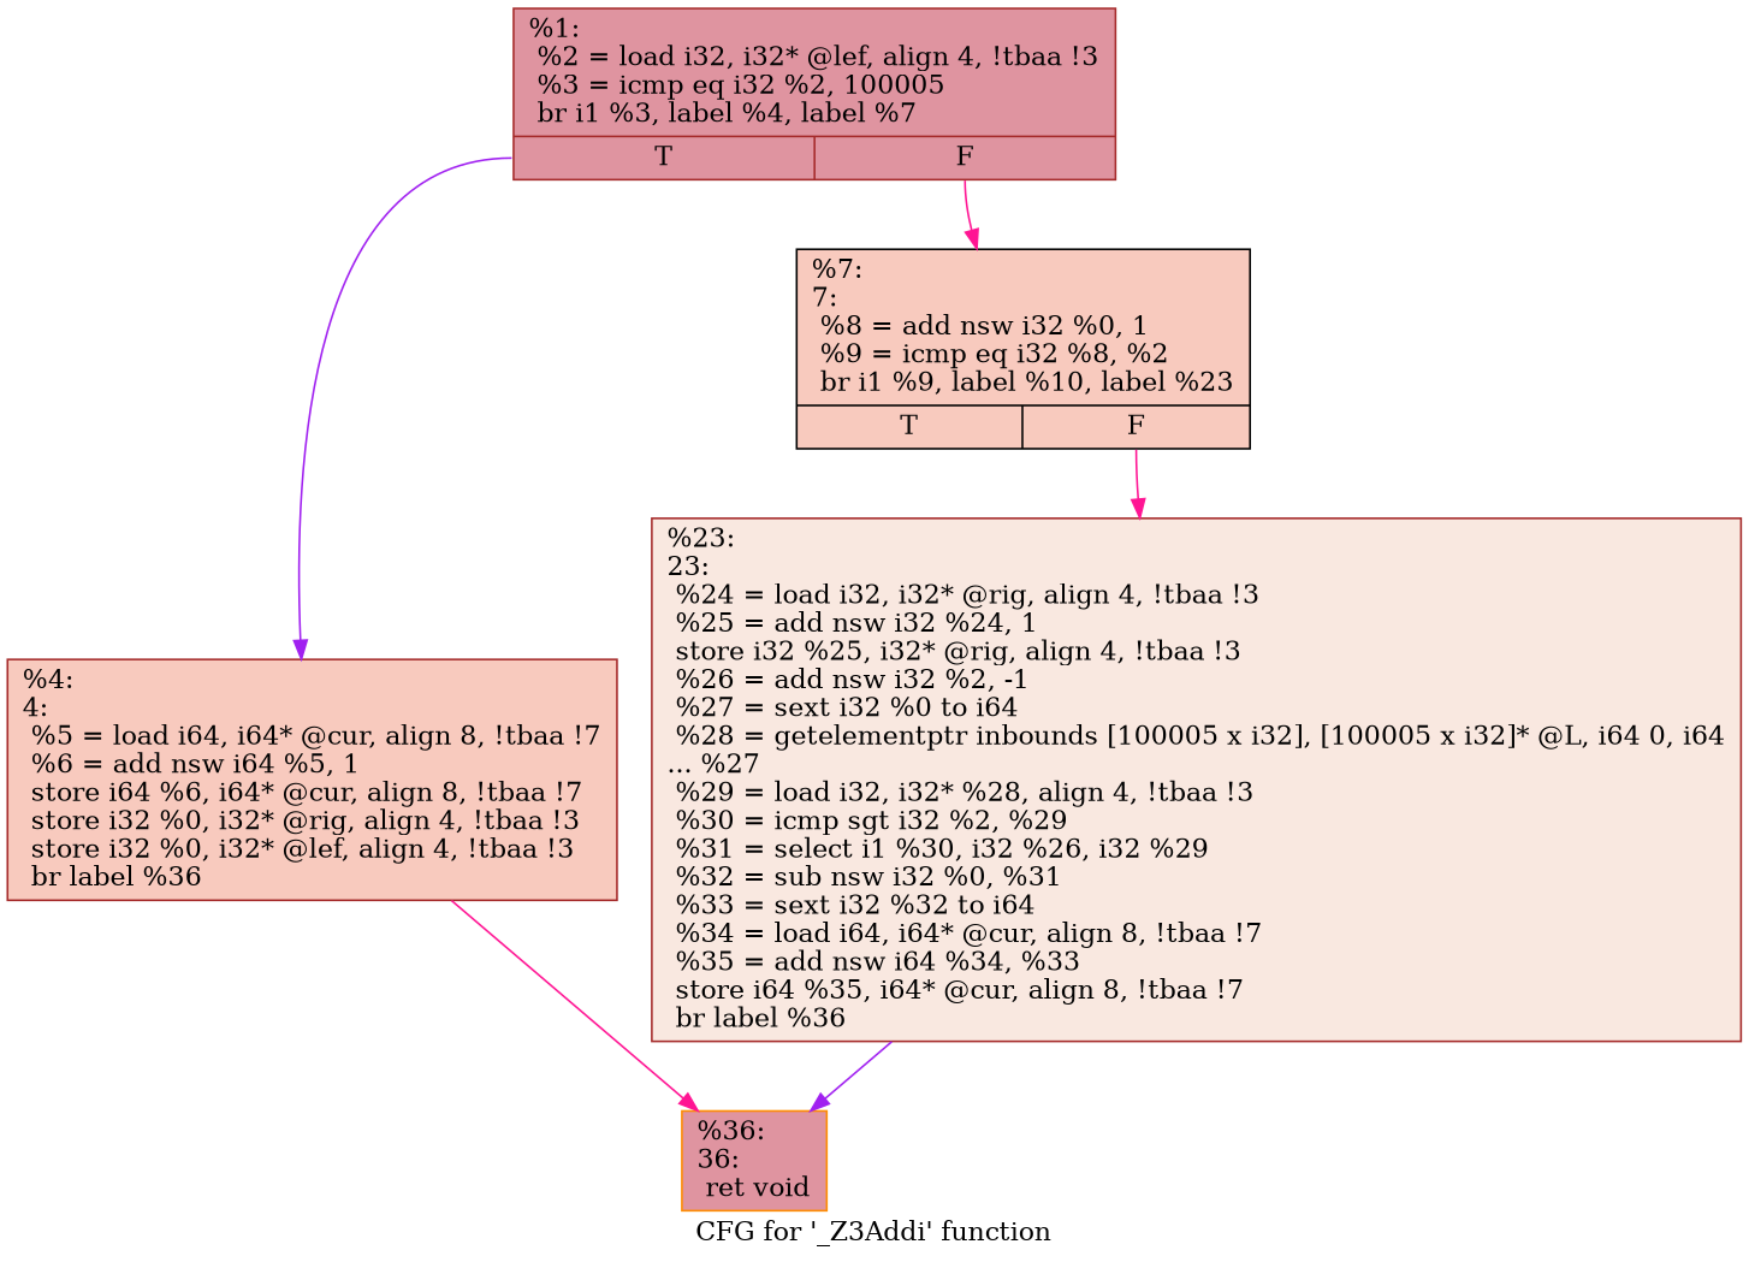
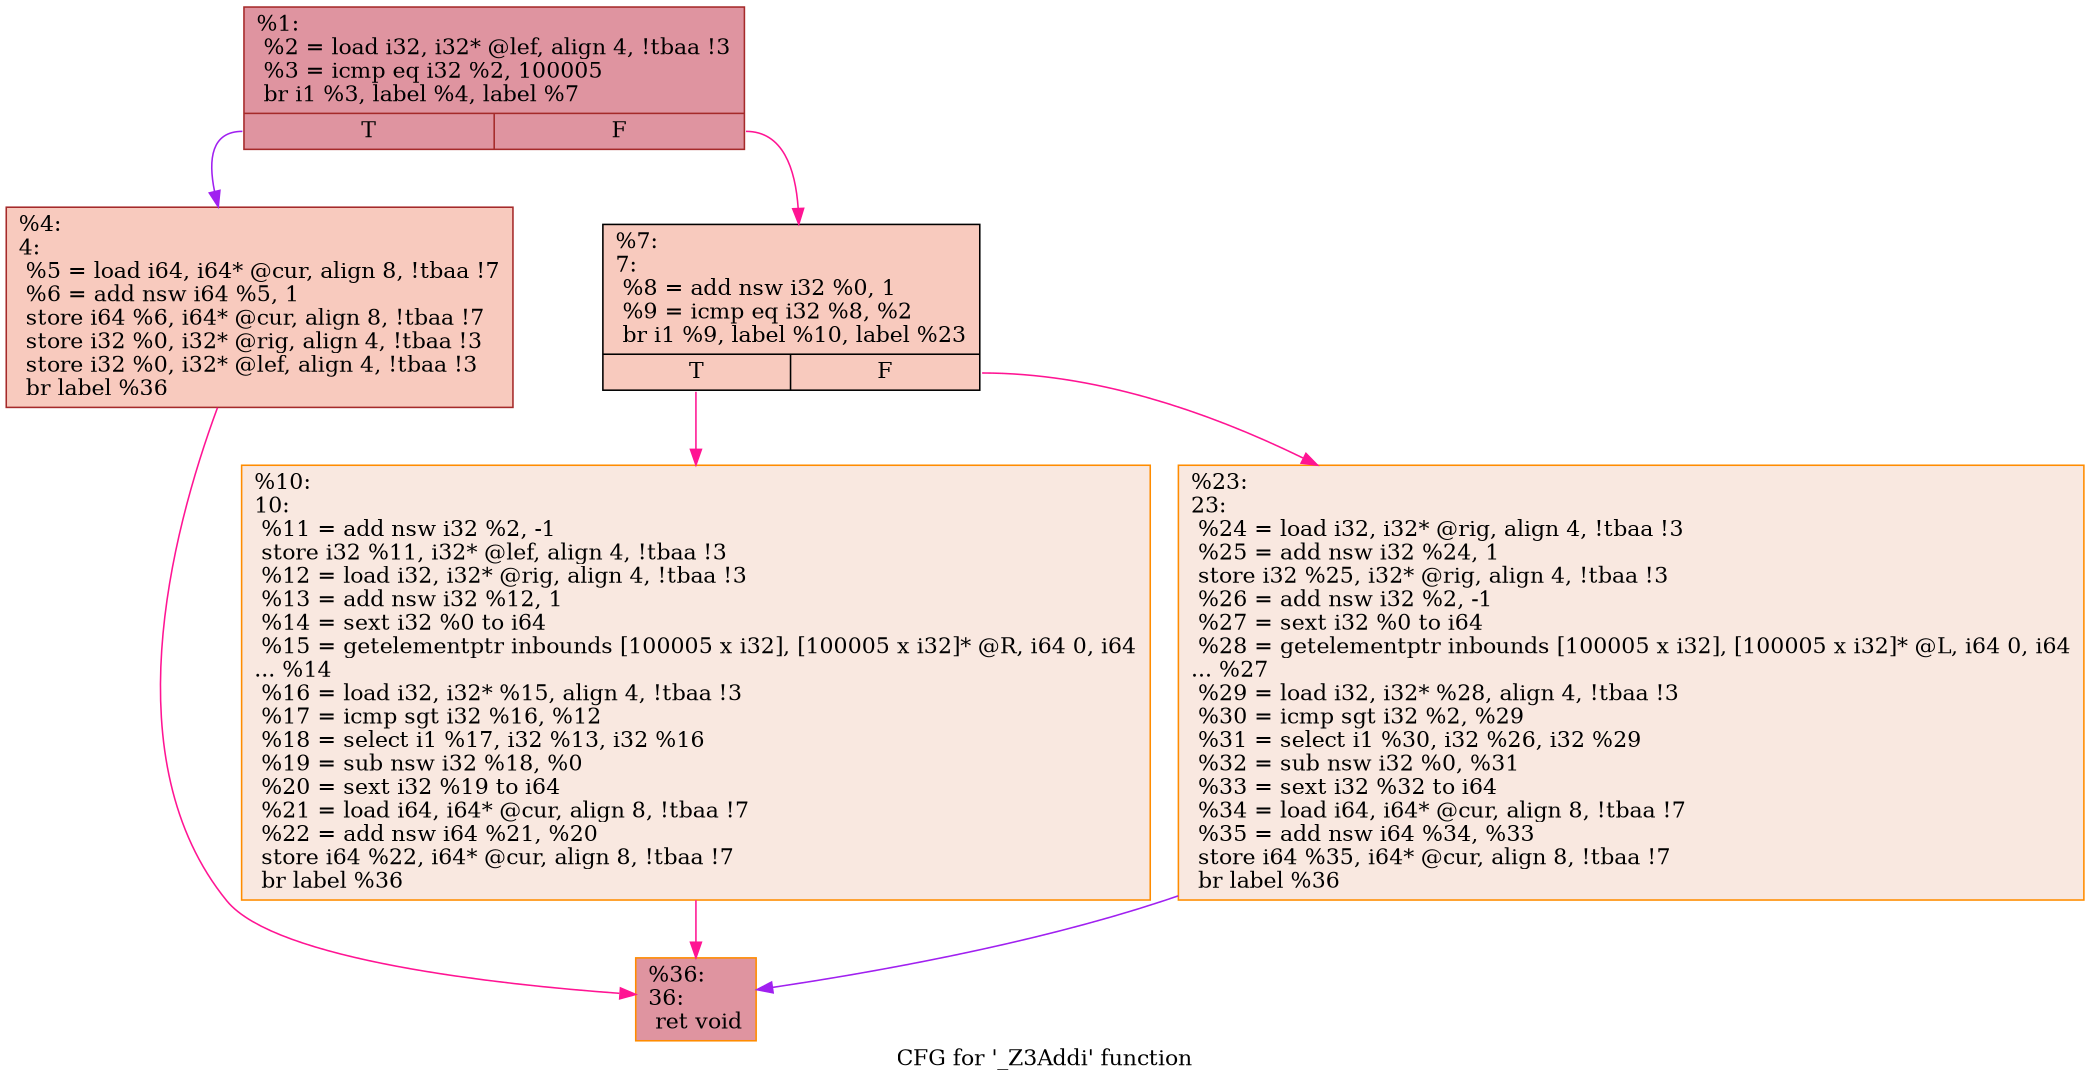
  digraph {
    label="CFG for '_Z3Addi' function"
    node [color=brown fillcolor="#b70d2870" shape=record style=filled]
    edge [color=deeppink]
    n1 [label="{%1:\l  %2 = load i32, i32* @lef, align 4, !tbaa !3\l  %3 = icmp eq i32 %2, 100005\l  br i1 %3, label %4, label %7\l|{<s0>T|<s1>F}}"]
    n2 [fillcolor="#ef886b70" label="{%4:\l4:                                                \l  %5 = load i64, i64* @cur, align 8, !tbaa !7\l  %6 = add nsw i64 %5, 1\l  store i64 %6, i64* @cur, align 8, !tbaa !7\l  store i32 %0, i32* @rig, align 4, !tbaa !3\l  store i32 %0, i32* @lef, align 4, !tbaa !3\l  br label %36\l}"]
    n3 [color=black fillcolor="#ef886b70" label="{%7:\l7:                                                \l  %8 = add nsw i32 %0, 1\l  %9 = icmp eq i32 %8, %2\l  br i1 %9, label %10, label %23\l|{<s0>T|<s1>F}}"]
    n4 [color=darkorange label="{%36:\l36:                                               \l  ret void\l}"]
-   n6 [fillcolor="#f1ccb870" label="{%23:\l23:                                               \l  %24 = load i32, i32* @rig, align 4, !tbaa !3\l  %25 = add nsw i32 %24, 1\l  store i32 %25, i32* @rig, align 4, !tbaa !3\l  %26 = add nsw i32 %2, -1\l  %27 = sext i32 %0 to i64\l  %28 = getelementptr inbounds [100005 x i32], [100005 x i32]* @L, i64 0, i64\l... %27\l  %29 = load i32, i32* %28, align 4, !tbaa !3\l  %30 = icmp sgt i32 %2, %29\l  %31 = select i1 %30, i32 %26, i32 %29\l  %32 = sub nsw i32 %0, %31\l  %33 = sext i32 %32 to i64\l  %34 = load i64, i64* @cur, align 8, !tbaa !7\l  %35 = add nsw i64 %34, %33\l  store i64 %35, i64* @cur, align 8, !tbaa !7\l  br label %36\l}"]
+   n5 [color=darkorange fillcolor="#f1ccb870" label="{%10:\l10:                                               \l  %11 = add nsw i32 %2, -1\l  store i32 %11, i32* @lef, align 4, !tbaa !3\l  %12 = load i32, i32* @rig, align 4, !tbaa !3\l  %13 = add nsw i32 %12, 1\l  %14 = sext i32 %0 to i64\l  %15 = getelementptr inbounds [100005 x i32], [100005 x i32]* @R, i64 0, i64\l... %14\l  %16 = load i32, i32* %15, align 4, !tbaa !3\l  %17 = icmp sgt i32 %16, %12\l  %18 = select i1 %17, i32 %13, i32 %16\l  %19 = sub nsw i32 %18, %0\l  %20 = sext i32 %19 to i64\l  %21 = load i64, i64* @cur, align 8, !tbaa !7\l  %22 = add nsw i64 %21, %20\l  store i64 %22, i64* @cur, align 8, !tbaa !7\l  br label %36\l}"]
+   n6 [color=darkorange fillcolor="#f1ccb870" label="{%23:\l23:                                               \l  %24 = load i32, i32* @rig, align 4, !tbaa !3\l  %25 = add nsw i32 %24, 1\l  store i32 %25, i32* @rig, align 4, !tbaa !3\l  %26 = add nsw i32 %2, -1\l  %27 = sext i32 %0 to i64\l  %28 = getelementptr inbounds [100005 x i32], [100005 x i32]* @L, i64 0, i64\l... %27\l  %29 = load i32, i32* %28, align 4, !tbaa !3\l  %30 = icmp sgt i32 %2, %29\l  %31 = select i1 %30, i32 %26, i32 %29\l  %32 = sub nsw i32 %0, %31\l  %33 = sext i32 %32 to i64\l  %34 = load i64, i64* @cur, align 8, !tbaa !7\l  %35 = add nsw i64 %34, %33\l  store i64 %35, i64* @cur, align 8, !tbaa !7\l  br label %36\l}"]
    n1 -> n2 [color=purple tailport=s0]
    n1 -> n3 [tailport=s1]
    n2 -> n4
+   n3 -> n5 [tailport=s0]
    n3 -> n6 [tailport=s1]
+   n5 -> n4
    n6 -> n4 [color=purple]
  }
